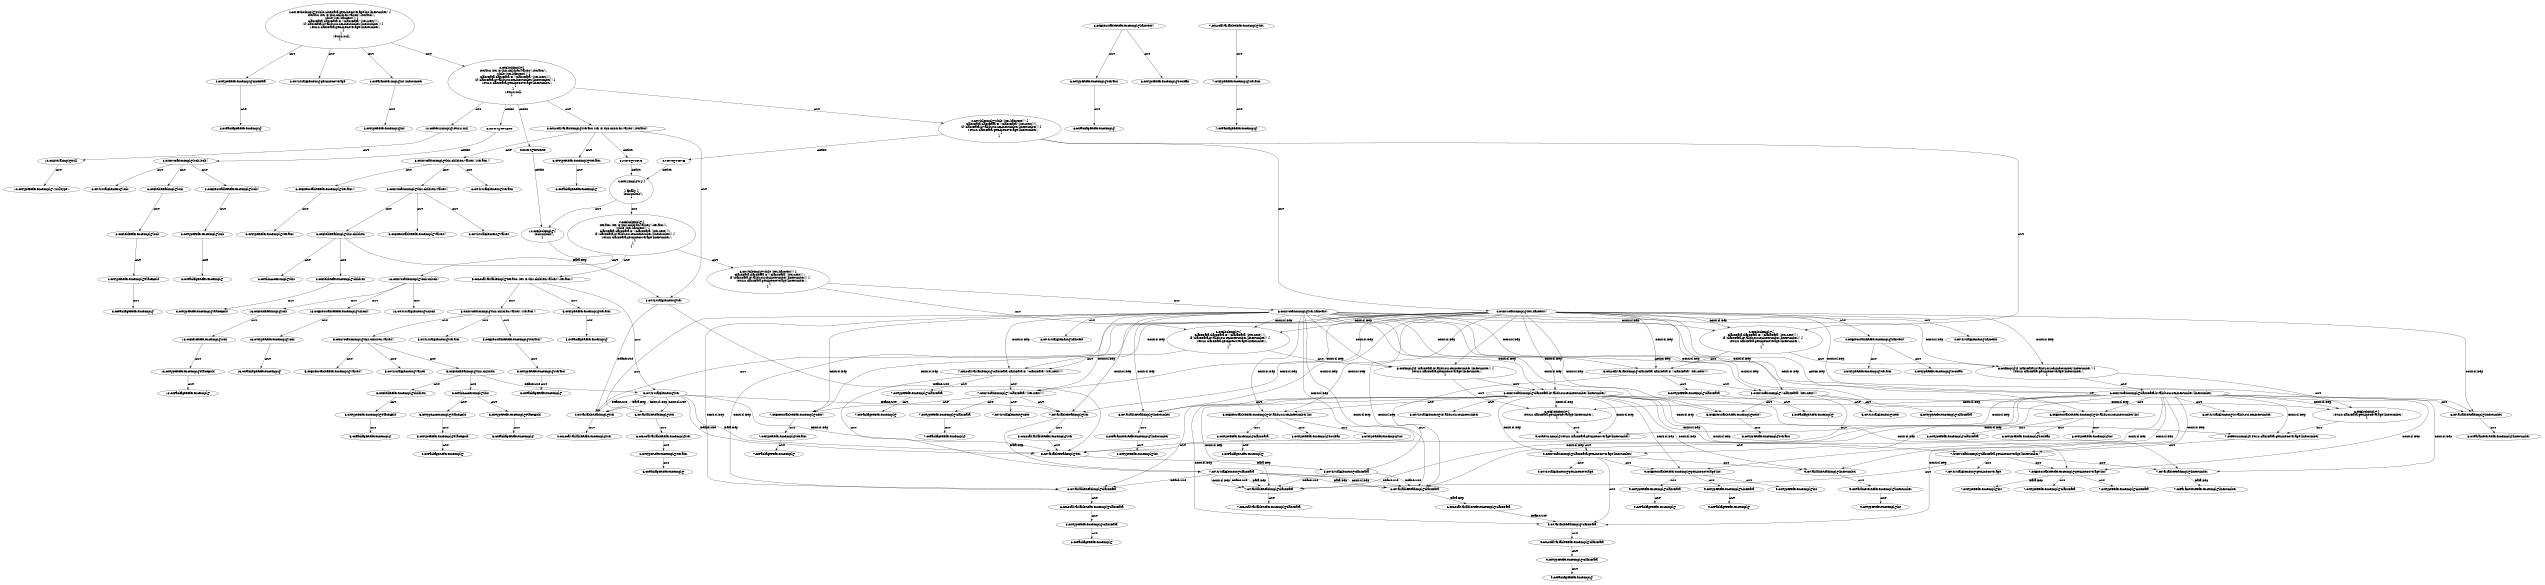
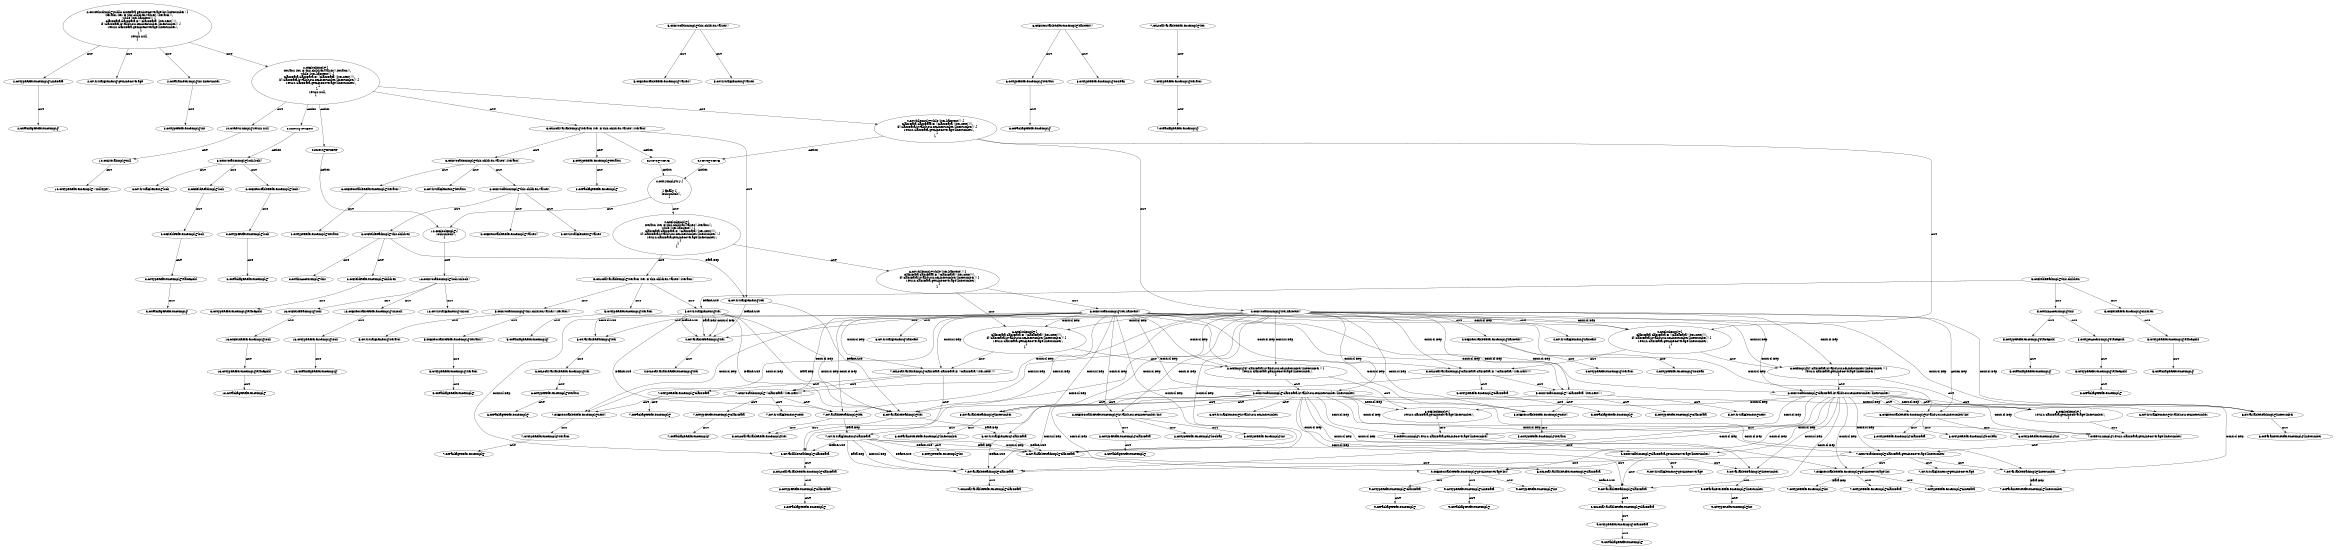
  digraph {
    node [shape=ellipse]
    n1 [label="2:CtTypeReferenceImpl@LineData"]
    n2 [label="2:CtPackageReferenceImpl@"]
    n3 [label="2:CtVirtualElement@getLineCoverage"]
    n4 [label="2:CtParameterImpl@int lineNumber"]
    n5 [label="2:CtTypeReferenceImpl@int"]
    n6 [label="3:CtTypeReferenceImpl@Iterator"]
    n7 [label="3:CtPackageReferenceImpl@"]
    n8 [label="3:CtExecutableReferenceImpl@iterator()"]
    n9 [label="3:CtTypeReferenceImpl@Iterator"]
    n10 [label="3:CtVirtualElement@iterator"]
    n11 [label="3:CtExecutableReferenceImpl@values()"]
    n12 [label="3:CtVirtualElement@values"]
    n13 [label="3:CtFieldReferenceImpl@children"]
    n14 [label="3:CtTypeReferenceImpl@PlaceHold"]
    n15 [label="3:CtFieldReadImpl@this.children"]
    n16 [label="3:CtThisAccessImpl@this"]
    n17 [label="3:CtVirtualElement@iter"]
    n18 [label="4:CtVariableReadImpl@iter"]
    n19 [label="5:CtVariableReadImpl@iter"]
    n20 [label="3:CtInvocationImpl@this.children.values()"]
    n21 [label="3:CtInvocationImpl@this.children.values().iterator()"]
    n22 [label="4:CtLocalVariableReferenceImpl@iter"]
    n23 [label="5:CtLocalVariableReferenceImpl@iter"]
    n24 [label="5:CtVirtualElement@classData"]
    n25 [label="3:CtLocalVariableImpl@Iterator iter = this.children.values().iterator()"]
    n26 [label="3:Move@MOVE"]
    n27 [label="4:CtTryImpl@try \{\n\n\n\} finally \{\n    lock.unlock();\n\}"]
    n28 [label="4:CtExecutableReferenceImpl@hasNext()"]
    n29 [label="4:CtTypeReferenceImpl@Iterator"]
    n30 [label="4:CtTypeReferenceImpl@boolean"]
    n31 [label="4:CtVirtualElement@hasNext"]
    n32 [label="4:CtInvocationImpl@iter.hasNext()"]
    n33 [label="5:CtExecutableReferenceImpl@next()"]
    n34 [label="5:CtInvocationImpl@((ClassData) (iter.next()))"]
    n35 [label="5:CtLocalVariableImpl@ClassData classData = ((ClassData) (iter.next()))"]
    n36 [label="6:CtExecutableReferenceImpl@isValidSourceLineNumber(int)"]
    n37 [label="6:CtVariableReadImpl@classData"]
    n38 [label="6:CtVariableReadImpl@lineNumber"]
    n39 [label="6:CtInvocationImpl@classData.isValidSourceLineNumber(lineNumber)"]
    n40 [label="6:CtIfImpl@if (classData.isValidSourceLineNumber(lineNumber)) \{\n    return classData.getLineCoverage(lineNumber);\n\}"]
    n41 [label="4:CtBlockImpl@\{\n    ClassData classData = ((ClassData) (iter.next()));\n    if (classData.isValidSourceLineNumber(lineNumber)) \{\n        return classData.getLineCoverage(lineNumber);\n    \}\n\}"]
    n42 [label="7:CtVariableReadImpl@iter"]
    n43 [label="7:CtExecutableReferenceImpl@next()"]
    n44 [label="7:CtInvocationImpl@((ClassData) (iter.next()))"]
    n45 [label="7:CtLocalVariableImpl@ClassData classData = ((ClassData) (iter.next()))"]
    n46 [label="8:CtVariableReadImpl@classData"]
    n47 [label="8:CtExecutableReferenceImpl@isValidSourceLineNumber(int)"]
    n48 [label="8:CtVariableReadImpl@lineNumber"]
    n49 [label="8:CtInvocationImpl@classData.isValidSourceLineNumber(lineNumber)"]
    n50 [label="8:CtIfImpl@if (classData.isValidSourceLineNumber(lineNumber)) \{\n    return classData.getLineCoverage(lineNumber);\n\}"]
    n51 [label="6:CtBlockImpl@\{\n    ClassData classData = ((ClassData) (iter.next()));\n    if (classData.isValidSourceLineNumber(lineNumber)) \{\n        return classData.getLineCoverage(lineNumber);\n    \}\n\}"]
    n52 [label="5:CtTypeReferenceImpl@Iterator"]
    n53 [label="5:CtVirtualElement@next"]
    n54 [label="5:CtTypeReferenceImpl@ClassData"]
    n55 [label="5:CtTypeReferenceImpl@ClassData"]
    n56 [label="6:CtTypeReferenceImpl@ClassData"]
    n57 [label="6:CtTypeReferenceImpl@boolean"]
    n58 [label="6:CtTypeReferenceImpl@int"]
    n59 [label="6:CtLocalVariableReferenceImpl@classData"]
    n60 [label="6:CtParameterReferenceImpl@lineNumber"]
    n61 [label="7:CtVariableReadImpl@classData"]
    n62 [label="6:CtVirtualElement@isValidSourceLineNumber"]
    n63 [label="7:CtExecutableReferenceImpl@getLineCoverage(int)"]
    n64 [label="7:CtVariableReadImpl@lineNumber"]
    n65 [label="7:CtInvocationImpl@classData.getLineCoverage(lineNumber)"]
    n66 [label="7:CtReturnImpl@return classData.getLineCoverage(lineNumber)"]
    n67 [label="6:CtBlockImpl@\{\n    return classData.getLineCoverage(lineNumber);\n\}"]
    n68 [label="9:CtVariableReadImpl@classData"]
    n69 [label="9:CtExecutableReferenceImpl@getLineCoverage(int)"]
    n70 [label="9:CtVariableReadImpl@lineNumber"]
    n71 [label="9:CtInvocationImpl@classData.getLineCoverage(lineNumber)"]
    n72 [label="9:CtReturnImpl@return classData.getLineCoverage(lineNumber)"]
    n73 [label="8:CtBlockImpl@\{\n    return classData.getLineCoverage(lineNumber);\n\}"]
    n74 [label="7:CtVirtualElement@classData"]
    n75 [label="7:CtTypeReferenceImpl@Iterator"]
    n76 [label="7:CtTypeReferenceImpl@ClassData"]
    n77 [label="7:CtVirtualElement@next"]
    n78 [label="7:CtTypeReferenceImpl@ClassData"]
    n79 [label="8:CtLocalVariableReferenceImpl@classData"]
    n80 [label="8:CtTypeReferenceImpl@ClassData"]
    n81 [label="8:CtTypeReferenceImpl@boolean"]
    n82 [label="8:CtTypeReferenceImpl@int"]
    n83 [label="8:CtParameterReferenceImpl@lineNumber"]
    n84 [label="8:CtVirtualElement@isValidSourceLineNumber"]
    n85 [label="5:CtPackageReferenceImpl@"]
    n86 [label="7:CtLocalVariableReferenceImpl@classData"]
    n87 [label="7:CtTypeReferenceImpl@ClassData"]
    n88 [label="7:CtTypeReferenceImpl@LineData"]
    n89 [label="7:CtTypeReferenceImpl@int"]
    n90 [label="7:CtParameterReferenceImpl@lineNumber"]
    n91 [label="7:CtVirtualElement@getLineCoverage"]
    n92 [label="9:CtLocalVariableReferenceImpl@classData"]
    n93 [label="9:CtTypeReferenceImpl@ClassData"]
    n94 [label="9:CtTypeReferenceImpl@LineData"]
    n95 [label="9:CtTypeReferenceImpl@int"]
    n96 [label="9:CtParameterReferenceImpl@lineNumber"]
    n97 [label="9:CtVirtualElement@getLineCoverage"]
    n98 [label="4:CtWhileImpl@while (iter.hasNext()) \{\n    ClassData classData = ((ClassData) (iter.next()));\n    if (classData.isValidSourceLineNumber(lineNumber)) \{\n        return classData.getLineCoverage(lineNumber);\n    \}\n\} "]
    n99 [label="4:Move@MOVE"]
    n100 [label="10:CtLiteralImpl@null"]
    n101 [label="10:CtTypeReferenceImpl@<nulltype>"]
    n102 [label="10:CtReturnImpl@return null"]
    n103 [label="2:CtBlockImpl@\{\n    Iterator iter = this.children.values().iterator();\n    while (iter.hasNext()) \{\n        ClassData classData = ((ClassData) (iter.next()));\n        if (classData.isValidSourceLineNumber(lineNumber)) \{\n            return classData.getLineCoverage(lineNumber);\n        \}\n    \} \n    return null;\n\}"]
    n104 [label="3:Insert@INSERT"]
    n105 [label="4:Insert@INSERT"]
    n106 [label="3:CtInvocationImpl@lock.lock()"]
    n107 [label="12:CtBlockImpl@\{\n    lock.unlock();\n\}"]
    n108 [label="2:CtMethodImpl@public LineData getLineCoverage(int lineNumber) \{\n    Iterator iter = this.children.values().iterator();\n    while (iter.hasNext()) \{\n        ClassData classData = ((ClassData) (iter.next()));\n        if (classData.isValidSourceLineNumber(lineNumber)) \{\n            return classData.getLineCoverage(lineNumber);\n        \}\n    \} \n    return null;\n\}"]
    n109 [label="3:CtFieldReadImpl@lock"]
    n110 [label="3:CtExecutableReferenceImpl@lock()"]
    n111 [label="3:CtVirtualElement@lock"]
    n112 [label="3:CtPackageReferenceImpl@"]
    n113 [label="3:CtTypeReferenceImpl@PlaceHold"]
    n114 [label="3:CtFieldReferenceImpl@lock"]
    n115 [label="3:CtPackageReferenceImpl@"]
    n116 [label="3:CtTypeReferenceImpl@lock"]
    n117 [label="4:CtBlockImpl@\{\n    Iterator iter = this.children.values().iterator();\n    while (iter.hasNext()) \{\n        ClassData classData = ((ClassData) (iter.next()));\n        if (classData.isValidSourceLineNumber(lineNumber)) \{\n            return classData.getLineCoverage(lineNumber);\n        \}\n    \} \n\}"]
    n118 [label="5:CtPackageReferenceImpl@"]
    n119 [label="5:CtTypeReferenceImpl@Iterator"]
    n120 [label="5:CtPackageReferenceImpl@"]
    n121 [label="5:CtTypeReferenceImpl@PlaceHold"]
    n122 [label="5:CtPackageReferenceImpl@"]
    n123 [label="5:CtTypeReferenceImpl@PlaceHold"]
    n124 [label="5:CtTypeAccessImpl@PlaceHold"]
    n125 [label="5:CtThisAccessImpl@this"]
    n126 [label="5:CtPackageReferenceImpl@"]
    n127 [label="5:CtTypeReferenceImpl@PlaceHold"]
    n128 [label="5:CtFieldReferenceImpl@children"]
    n129 [label="5:CtFieldReadImpl@this.children"]
    n130 [label="5:CtVirtualElement@iter"]
    n131 [label="6:CtVariableReadImpl@iter"]
    n132 [label="5:CtExecutableReferenceImpl@values()"]
    n133 [label="5:CtInvocationImpl@this.children.values()"]
    n134 [label="5:CtVirtualElement@values"]
    n135 [label="5:CtPackageReferenceImpl@"]
    n136 [label="5:CtTypeReferenceImpl@Iterator"]
    n137 [label="5:CtExecutableReferenceImpl@iterator()"]
    n138 [label="5:CtInvocationImpl@this.children.values().iterator()"]
    n139 [label="5:CtVirtualElement@iterator"]
    n140 [label="5:CtLocalVariableImpl@Iterator iter = this.children.values().iterator()"]
    n141 [label="6:CtLocalVariableReferenceImpl@iter"]
    n142 [label="6:CtPackageReferenceImpl@"]
    n143 [label="6:CtTypeReferenceImpl@Iterator"]
    n144 [label="6:CtPackageReferenceImpl@"]
    n145 [label="6:CtTypeReferenceImpl@Iterator"]
    n146 [label="6:CtTypeReferenceImpl@boolean"]
    n147 [label="6:CtExecutableReferenceImpl@hasNext()"]
    n148 [label="6:CtInvocationImpl@iter.hasNext()"]
    n149 [label="6:CtVirtualElement@hasNext"]
    n150 [label="7:CtPackageReferenceImpl@"]
    n151 [label="7:CtPackageReferenceImpl@"]
    n152 [label="7:CtPackageReferenceImpl@"]
    n153 [label="7:CtTypeReferenceImpl@Iterator"]
    n154 [label="7:CtLocalVariableReferenceImpl@iter"]
    n155 [label="7:CtPackageReferenceImpl@"]
    n156 [label="8:CtPackageReferenceImpl@"]
    n157 [label="8:CtTypeReferenceImpl@ClassData"]
    n158 [label="8:CtPackageReferenceImpl@"]
    n159 [label="8:CtTypeReferenceImpl@int"]
    n160 [label="9:CtPackageReferenceImpl@"]
    n161 [label="9:CtTypeReferenceImpl@ClassData"]
    n162 [label="9:CtPackageReferenceImpl@"]
    n163 [label="9:CtPackageReferenceImpl@"]
    n164 [label="9:CtTypeReferenceImpl@int"]
    n165 [label="6:CtWhileImpl@while (iter.hasNext()) \{\n    ClassData classData = ((ClassData) (iter.next()));\n    if (classData.isValidSourceLineNumber(lineNumber)) \{\n        return classData.getLineCoverage(lineNumber);\n    \}\n\} "]
    n166 [label="13:CtPackageReferenceImpl@"]
    n167 [label="13:CtTypeReferenceImpl@PlaceHold"]
    n168 [label="13:CtFieldReferenceImpl@lock"]
    n169 [label="13:CtFieldReadImpl@lock"]
    n170 [label="13:CtPackageReferenceImpl@"]
    n171 [label="13:CtTypeReferenceImpl@lock"]
    n172 [label="13:CtExecutableReferenceImpl@unlock()"]
    n173 [label="13:CtInvocationImpl@lock.unlock()"]
    n174 [label="13:CtVirtualElement@unlock"]
    n1 -> n2 [label=AST]
    n4 -> n5 [label=AST]
    n6 -> n7 [label=AST]
    n8 -> n9 [label=AST]
    n13 -> n14 [label=AST]
    n15 -> n13 [label=AST]
    n15 -> n16 [label=AST]
    n15 -> n17 [label="Data Dep"]
    n17 -> n18 [label="Define-Use"]
    n17 -> n19 [label="Define-Use"]
    n18 -> n22 [label=AST]
-   n23 -> n19 [label=AST]
+   n19 -> n23 [label=AST]
    n19 -> n24 [label="Data Dep"]
    n20 -> n11 [label=AST]
    n20 -> n12 [label=AST]
    n20 -> n15 [label=AST]
    n21 -> n8 [label=AST]
    n21 -> n10 [label=AST]
    n21 -> n20 [label=AST]
    n24 -> n37 [label="Define-Use"]
    n24 -> n61 [label="Define-Use"]
    n25 -> n6 [label=AST]
    n25 -> n17 [label=AST]
    n25 -> n21 [label=AST]
    n25 -> n26 [label=Action]
    n26 -> n27 [label=Action]
    n27 -> n107 [label=AST]
    n27 -> n117 [label=AST]
    n28 -> n29 [label=AST]
    n28 -> n30 [label=AST]
    n32 -> n18 [label=AST]
    n32 -> n28 [label=AST]
    n32 -> n31 [label=AST]
    n32 -> n33 [label="Control Dep"]
    n32 -> n34 [label="Control Dep"]
    n32 -> n35 [label="Control Dep"]
    n32 -> n36 [label="Action Dep"]
    n32 -> n37 [label="Control Dep"]
    n32 -> n38 [label="Control Dep"]
    n32 -> n39 [label="Control Dep"]
    n32 -> n40 [label="Control Dep"]
    n32 -> n41 [label="Control Dep"]
    n32 -> n42 [label="Control Dep"]
    n32 -> n43 [label="Control Dep"]
    n32 -> n44 [label="Control Dep"]
    n32 -> n45 [label="Control Dep"]
    n32 -> n46 [label="Control Dep"]
    n32 -> n47 [label="Control Dep"]
    n32 -> n48 [label="Control Dep"]
    n32 -> n49 [label="Control Dep"]
    n32 -> n50 [label="Control Dep"]
    n32 -> n51 [label="Control Dep"]
    n33 -> n52 [label=AST]
    n34 -> n19 [label=AST]
    n34 -> n33 [label=AST]
    n34 -> n53 [label=AST]
    n34 -> n54 [label=AST]
    n35 -> n24 [label=AST]
    n35 -> n34 [label=AST]
    n35 -> n55 [label=AST]
    n36 -> n56 [label=AST]
    n36 -> n57 [label=AST]
    n36 -> n58 [label=AST]
-   n37 -> n59 [label="Data Dep"]
+   n37 -> n59 [label=AST]
    n38 -> n60 [label=AST]
    n39 -> n36 [label=AST]
    n39 -> n37 [label=AST]
    n39 -> n38 [label=AST]
    n39 -> n61 [label="Control Dep"]
    n39 -> n62 [label=AST]
    n39 -> n63 [label="Control Dep"]
    n39 -> n64 [label="Control Dep"]
    n39 -> n65 [label="Control Dep"]
    n39 -> n66 [label="Control Dep"]
    n39 -> n67 [label="Control Dep"]
    n39 -> n68 [label="Control Dep"]
    n39 -> n69 [label="Control Dep"]
    n39 -> n70 [label="Control Dep"]
    n39 -> n71 [label="Control Dep"]
    n39 -> n72 [label="Control Dep"]
    n39 -> n73 [label="Control Dep"]
    n40 -> n39 [label=AST]
    n40 -> n67 [label=AST]
    n41 -> n35 [label=AST]
    n41 -> n40 [label=AST]
    n42 -> n23 [label=AST]
    n42 -> n74 [label="Data Dep"]
    n43 -> n75 [label=AST]
    n44 -> n42 [label=AST]
    n44 -> n43 [label=AST]
    n44 -> n76 [label=AST]
    n44 -> n77 [label=AST]
    n45 -> n44 [label=AST]
    n45 -> n74 [label=AST]
    n45 -> n78 [label=AST]
    n46 -> n79 [label=AST]
    n47 -> n80 [label=AST]
    n47 -> n81 [label=AST]
    n47 -> n82 [label=AST]
    n48 -> n83 [label=AST]
    n49 -> n46 [label=AST]
    n49 -> n47 [label=AST]
    n49 -> n48 [label=AST]
    n49 -> n61 [label="Control Dep"]
    n49 -> n63 [label="Control Dep"]
    n49 -> n64 [label="Control Dep"]
    n49 -> n65 [label="Control Dep"]
    n49 -> n66 [label="Control Dep"]
    n49 -> n67 [label="Control Dep"]
    n49 -> n68 [label="Control Dep"]
    n49 -> n69 [label="Control Dep"]
    n49 -> n70 [label="Control Dep"]
    n49 -> n71 [label="Control Dep"]
    n49 -> n72 [label="Control Dep"]
    n49 -> n73 [label="Control Dep"]
    n49 -> n84 [label=AST]
    n50 -> n49 [label=AST]
    n50 -> n73 [label=AST]
    n51 -> n45 [label=AST]
    n51 -> n50 [label=AST]
    n55 -> n85 [label=AST]
    n59 -> n68 [label="Define-Use"]
    n61 -> n86 [label=AST]
    n63 -> n87 [label=AST]
    n63 -> n88 [label=AST]
    n63 -> n89 [label="Data Dep"]
    n64 -> n90 [label="Data Dep"]
    n65 -> n61 [label=AST]
    n65 -> n63 [label=AST]
    n65 -> n64 [label=AST]
    n65 -> n91 [label=AST]
    n66 -> n65 [label=AST]
    n67 -> n66 [label=AST]
    n68 -> n92 [label=AST]
    n69 -> n93 [label=AST]
    n69 -> n94 [label=AST]
    n69 -> n95 [label=AST]
    n70 -> n96 [label=AST]
    n71 -> n68 [label=AST]
    n71 -> n69 [label=AST]
    n71 -> n70 [label=AST]
    n71 -> n97 [label=AST]
    n72 -> n71 [label=AST]
    n73 -> n72 [label=AST]
    n74 -> n37 [label="Define-Use"]
    n74 -> n37 [label="Data Dep"]
    n74 -> n37 [label="Control Dep"]
    n74 -> n46 [label="Define-Use"]
    n74 -> n61 [label="Define-Use"]
    n74 -> n61 [label="Data Dep"]
    n74 -> n61 [label="Control Dep"]
    n75 -> n155 [label=AST]
    n76 -> n151 [label=AST]
    n78 -> n150 [label=AST]
    n79 -> n157 [label=AST]
    n80 -> n158 [label=AST]
    n83 -> n159 [label=AST]
    n92 -> n161 [label=AST]
    n93 -> n162 [label=AST]
    n94 -> n163 [label=AST]
    n96 -> n164 [label=AST]
    n98 -> n32 [label=AST]
    n98 -> n41 [label=AST]
    n98 -> n99 [label=Action]
    n99 -> n27 [label=Action]
    n100 -> n101 [label=AST]
    n102 -> n100 [label=AST]
    n103 -> n25 [label=AST]
    n103 -> n98 [label=AST]
    n103 -> n102 [label=AST]
    n103 -> n104 [label=Action]
    n103 -> n105 [label=Action]
    n104 -> n106 [label=Action]
    n105 -> n107 [label=Action]
    n106 -> n109 [label=AST]
    n106 -> n110 [label=AST]
    n106 -> n111 [label=AST]
    n107 -> n173 [label=AST]
    n108 -> n1 [label=AST]
    n108 -> n3 [label=AST]
    n108 -> n4 [label=AST]
    n108 -> n103 [label=AST]
    n109 -> n114 [label=AST]
    n110 -> n116 [label=AST]
    n113 -> n112 [label=AST]
    n114 -> n113 [label=AST]
    n116 -> n115 [label=AST]
    n117 -> n140 [label=AST]
    n117 -> n165 [label=AST]
    n119 -> n118 [label=AST]
    n121 -> n120 [label=AST]
    n123 -> n122 [label=AST]
    n124 -> n123 [label=AST]
    n125 -> n121 [label=AST]
    n125 -> n124 [label=AST]
    n127 -> n126 [label=AST]
    n128 -> n127 [label=AST]
    n129 -> n125 [label=AST]
    n129 -> n128 [label=AST]
    n129 -> n130 [label="Define-Use"]
    n130 -> n18 [label="Define-Use"]
    n130 -> n18 [label="Data Dep"]
    n130 -> n18 [label="Control Dep"]
    n130 -> n19 [label="Define-Use"]
    n130 -> n19 [label="Data Dep"]
    n130 -> n19 [label="Control Dep"]
    n130 -> n42 [label="Define-Use"]
    n130 -> n131 [label="Control-Use"]
    n131 -> n141 [label=AST]
-   n133 -> n129 [label=AST]
    n133 -> n132 [label=AST]
    n133 -> n134 [label=AST]
    n136 -> n135 [label=AST]
    n137 -> n136 [label=AST]
-   n138 -> n133 [label=AST]
    n138 -> n137 [label=AST]
    n138 -> n139 [label=AST]
    n140 -> n119 [label=AST]
    n140 -> n130 [label=AST]
    n140 -> n138 [label=AST]
    n141 -> n143 [label=AST]
    n143 -> n142 [label=AST]
    n145 -> n144 [label=AST]
    n147 -> n145 [label=AST]
    n147 -> n146 [label=AST]
    n148 -> n19 [label="Control Dep"]
    n148 -> n33 [label="Control Dep"]
-   n148 -> n34 [label="Action Dep"]
+   n148 -> n34 [label="Control Dep"]
    n148 -> n35 [label="Control Dep"]
    n148 -> n36 [label="Control Dep"]
    n148 -> n37 [label="Control Dep"]
    n148 -> n38 [label="Control Dep"]
    n148 -> n39 [label="Control Dep"]
    n148 -> n40 [label="Control Dep"]
    n148 -> n41 [label="Control Dep"]
    n148 -> n42 [label="Control Dep"]
    n148 -> n43 [label="Control Dep"]
    n148 -> n44 [label="Control Dep"]
    n148 -> n45 [label="Control Dep"]
    n148 -> n46 [label="Control Dep"]
    n148 -> n47 [label="Control Dep"]
    n148 -> n48 [label="Control Dep"]
    n148 -> n49 [label="Control Dep"]
    n148 -> n50 [label="Control Dep"]
    n148 -> n51 [label="Control Dep"]
    n148 -> n131 [label=AST]
    n148 -> n149 [label=AST]
    n153 -> n152 [label=AST]
    n154 -> n153 [label=AST]
    n157 -> n156 [label=AST]
    n161 -> n160 [label=AST]
    n165 -> n51 [label=AST]
    n165 -> n148 [label=AST]
    n167 -> n166 [label=AST]
    n168 -> n167 [label=AST]
    n169 -> n168 [label=AST]
    n171 -> n170 [label=AST]
    n172 -> n171 [label=AST]
    n173 -> n169 [label=AST]
    n173 -> n172 [label=AST]
    n173 -> n174 [label=AST]
  }
